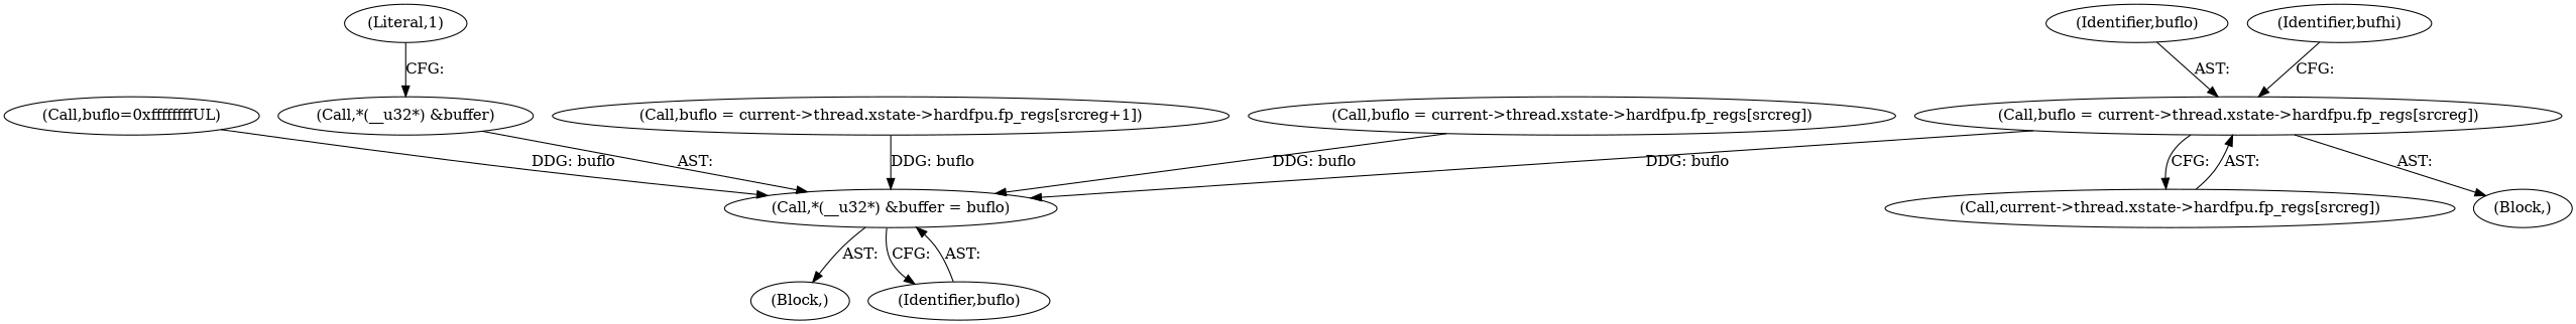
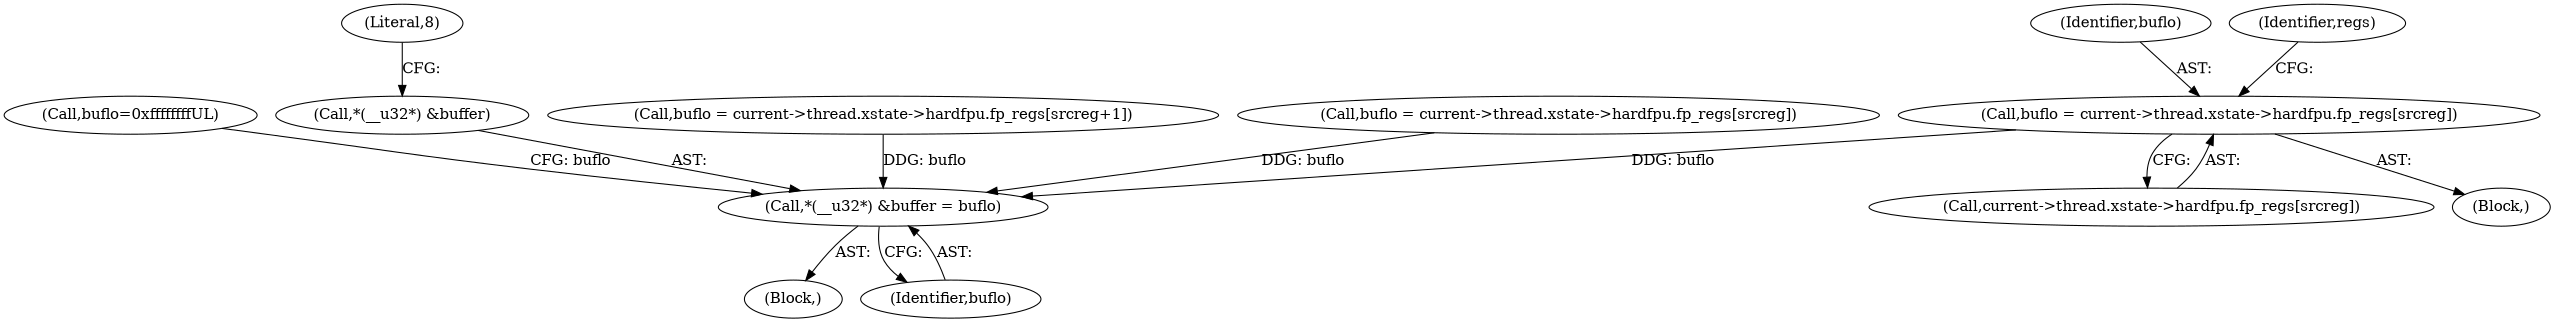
  digraph {
    n1 [label="(Call,buflo = current->thread.xstate->hardfpu.fp_regs[srcreg])"]
    n2 [label="(Call,*(__u32*) &buffer = buflo)"]
    n3 [label="(Call,current->thread.xstate->hardfpu.fp_regs[srcreg])"]
    n4 [label="(Block,)"]
    n5 [label="(Block,)"]
    n6 [label="(Identifier,buflo)"]
    n7 [label="(Identifier,buflo)"]
-   n8 [label="(Identifier,bufhi)"]
+   n8 [label="(Identifier,regs)"]
    n9 [label="(Call,buflo=0xffffffffUL)"]
-   n10 [label="(Literal,1)"]
+   n10 [label="(Literal,8)"]
    n11 [label="(Call,*(__u32*) &buffer)"]
    n12 [label="(Call,buflo = current->thread.xstate->hardfpu.fp_regs[srcreg+1])"]
    n13 [label="(Call,buflo = current->thread.xstate->hardfpu.fp_regs[srcreg])"]
    n1 -> n2 [label="DDG: buflo"]
    n1 -> n3 [label="CFG: "]
    n1 -> n4 [label="AST: "]
    n2 -> n5 [label="AST: "]
    n2 -> n6 [label="CFG: "]
    n3 -> n1 [label="AST: "]
    n6 -> n2 [label="AST: "]
    n7 -> n1 [label="AST: "]
    n8 -> n1 [label="CFG: "]
-   n9 -> n2 [label="DDG: buflo"]
+   n9 -> n2 [label="CFG: buflo"]
    n10 -> n11 [label="CFG: "]
    n11 -> n2 [label="AST: "]
    n12 -> n2 [label="DDG: buflo"]
    n13 -> n2 [label="DDG: buflo"]
  }
